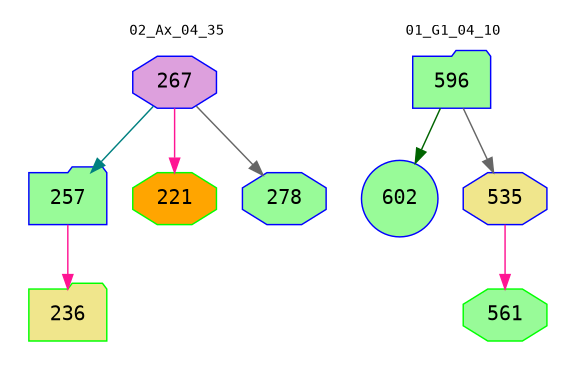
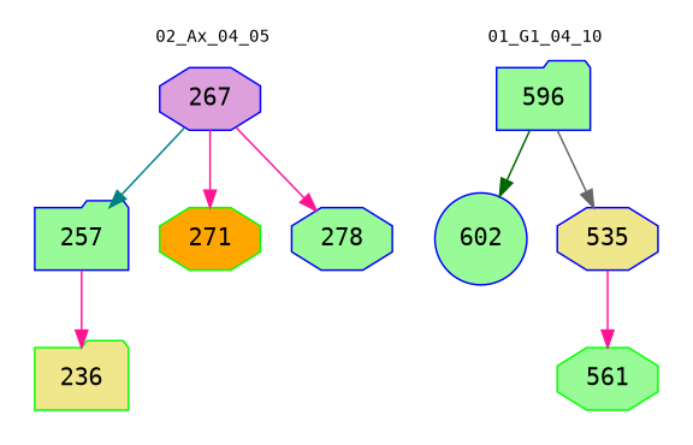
  digraph {
    fontname="DejaVu Sans Mono"
    node [color=blue fillcolor=palegreen fontname="DejaVu Sans Mono" shape=octagon style=filled]
    edge [color=deeppink fontname="DejaVu Sans Mono"]
    n1 [fillcolor=plum label=267]
    n2 [label=257 shape=folder]
-   n3 [color=green fillcolor=orange label=221]
+   n3 [color=green fillcolor=orange label=271]
    n4 [label=278]
    n5 [color=green fillcolor=khaki label=236 shape=folder]
    n6 [label=596 shape=folder]
    n7 [label=602 shape=circle]
    n8 [fillcolor=khaki label=535]
    n9 [color=green label=561]
    subgraph cluster_1 {
      color=white
      fontsize=10
-     label="02_Ax_04_35"
+     label="02_Ax_04_05"
      n1
      n2
      n3
      n4
      n5
    }
    subgraph cluster_2 {
      color=white
      fontsize=10
      label="01_G1_04_10"
      n6
      n7
      n8
      n9
    }
    n1 -> n2 [color=teal]
    n1 -> n3
-   n1 -> n4 [color=gray40]
+   n1 -> n4
    n2 -> n5
    n6 -> n7 [color=darkgreen]
    n6 -> n8 [color=gray40]
    n8 -> n9
  }
